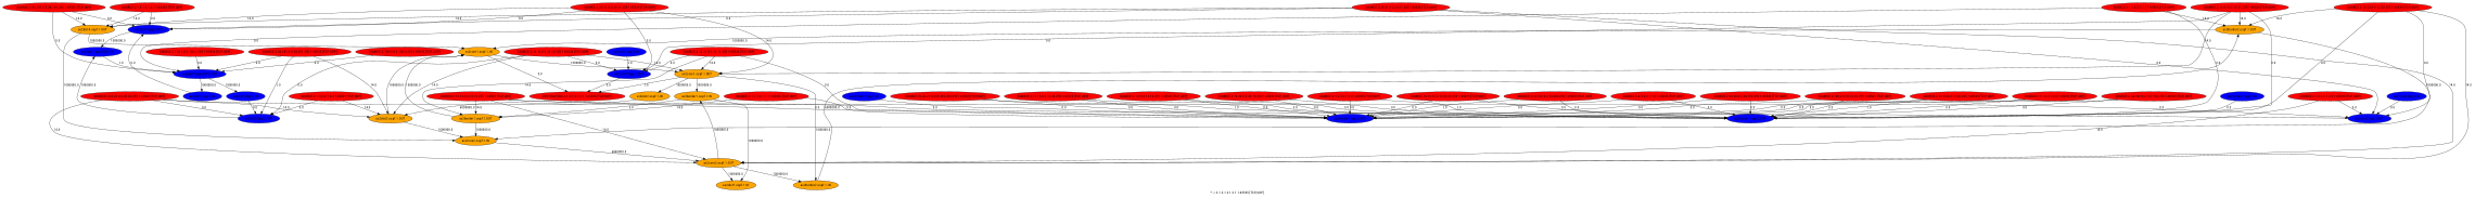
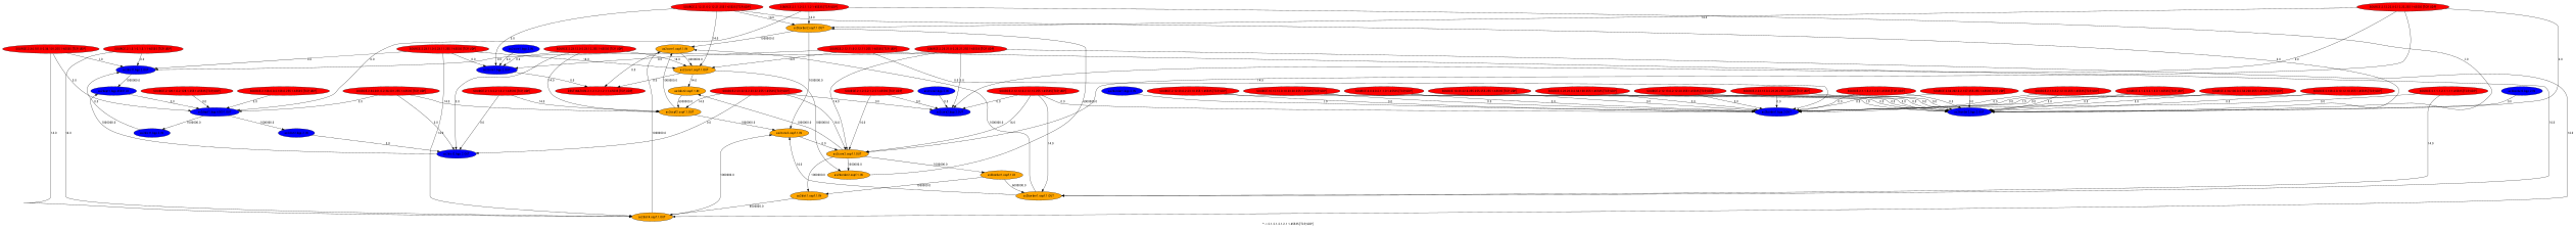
  digraph {
    fontname="Roboto Condensed"
    label="* -> 2.1.2.1-2.1.2.1 1-65535 [TCP, UDP]"
    node [fillcolor=red fontname="Roboto Condensed" shape=oval style=filled]
    edge [fontname="Roboto Condensed"]
    "as2border2.ospf.1.OUT" [fillcolor=orange]
    "as2core1.ospf.1.IN" [fillcolor=orange]
    "as2core2.ospf.1.IN" [fillcolor=orange]
    "as2core1.ospf.1.OUT" [fillcolor=orange]
    "DESTINATION.2.1.2.1-2.1.2.1 1-65535 [TCP, UDP]"
    "as2core2.ospf.1.OUT" [fillcolor=orange]
    "as2border1.ospf.1.IN" [fillcolor=orange]
    "as2border2.ospf.1.IN" [fillcolor=orange]
    "as2dist2.ospf.1.IN" [fillcolor=orange]
    "as2dist1.ospf.1.IN" [fillcolor=orange]
    "as2dist1.bgp.2.OUT" [fillcolor=blue]
    "as2dept1.bgp.65001.IN" [fillcolor=blue]
    "as2dept1.bgp.65001.OUT" [fillcolor=blue]
    "as2dist1.bgp.2.IN" [fillcolor=blue]
    "as2dist2.bgp.2.IN" [fillcolor=blue]
    n16 [fillcolor=orange label="as2dist4.ospf.1.OUT"]
    "as2border1.ospf.1.OUT" [fillcolor=orange]
-   "as2dist2.ospf.1.OUT" [fillcolor=orange]
+   "as2dist2.ospf.1.OUT" [fillcolor=orange label="as2ospf2.ospf.1.OUT"]
    "as2dist2.bgp.2.OUT" [fillcolor=blue]
    "as2border2.bgp.2.IN" [fillcolor=blue]
    "as2border2.bgp.2.OUT" [fillcolor=blue]
    "as2core1.bgp.2.IN" [fillcolor=blue]
    "as2core1.bgp.2.OUT" [fillcolor=blue]
    "as2border1.bgp.2.IN" [fillcolor=blue]
    "as2border1.bgp.2.OUT" [fillcolor=blue]
    "as2core2.bgp.2.IN" [fillcolor=blue]
    "as2core2.bgp.2.OUT" [fillcolor=blue]
    "SOURCE.2.1.3.3-2.12.10.255 1-65535 [TCP, UDP]"
    "SOURCE.2.34.102.0-2.34.200.255 1-65535 [TCP, UDP]"
    "SOURCE.2.34.201.0-2.34.201.255 1-65535 [TCP, UDP]"
    "SOURCE.2.128.2.0-10.12.10.255 1-65535 [TCP, UDP]"
    "SOURCE.2.1.1.2-2.1.1.2 1-65535 [TCP, UDP]"
    "SOURCE.2.1.2.2-2.1.2.2 1-65535 [TCP, UDP]"
    "SOURCE.2.1.3.2-2.1.3.2 1-65535 [TCP, UDP]"
    "SOURCE.2.1.1.3-2.1.2.0 1-65535 [TCP, UDP]"
    "SOURCE.2.1.2.3-2.1.3.0 1-65535 [TCP, UDP]"
    "SOURCE.2.128.0.0-2.128.0.255 1-65535 [TCP, UDP]"
    "SOURCE.2.128.1.0-2.128.1.255 1-65535 [TCP, UDP]"
    "SOURCE.0.0.0.0-2.1.1.0 1-65535 [TCP, UDP]"
    "SOURCE.2.1.1.1-2.1.1.1 1-65535 [TCP, UDP]"
    "SOURCE.2.1.3.1-2.1.3.1 1-65535 [TCP, UDP]"
    "SOURCE.2.34.101.0-2.34.101.255 1-65535 [TCP, UDP]"
    "SOURCE.2.23.23.0-2.34.100.255 1-65535 [TCP, UDP]"
    "SOURCE.2.23.11.0-2.23.11.255 1-65535 [TCP, UDP]"
    "SOURCE.2.23.12.0-2.23.12.255 1-65535 [TCP, UDP]"
    "SOURCE.2.23.13.0-2.23.20.255 1-65535 [TCP, UDP]"
    "SOURCE.2.23.21.0-2.23.21.255 1-65535 [TCP, UDP]"
    "SOURCE.2.23.22.0-2.23.22.255 1-65535 [TCP, UDP]"
    "SOURCE.2.34.202.0-2.127.255.255 1-65535 [TCP, UDP]"
    "SOURCE.2.12.23.0-2.23.10.255 1-65535 [TCP, UDP]"
    "SOURCE.10.12.12.0-10.23.20.255 1-65535 [TCP, UDP]"
    "SOURCE.10.23.22.0-255.255.255.255 1-65535 [TCP, UDP]"
    "SOURCE.2.12.11.0-2.12.11.255 1-65535 [TCP, UDP]"
    "SOURCE.2.12.12.0-2.12.12.255 1-65535 [TCP, UDP]"
    "SOURCE.2.12.13.0-2.12.20.255 1-65535 [TCP, UDP]"
    "SOURCE.2.12.21.0-2.12.21.255 1-65535 [TCP, UDP]"
    "SOURCE.2.12.22.0-2.12.22.255 1-65535 [TCP, UDP]"
    "as2border2.ospf.1.OUT" -> "as2core1.ospf.1.IN" [label=1000000.0]
    "as2border2.ospf.1.OUT" -> "as2core2.ospf.1.IN" [label=1000000.0]
-   "as2core1.ospf.1.IN" -> "as2core1.ospf.1.OUT" [label=1300000.0]
+   "as2core1.ospf.1.IN" -> "as2core1.ospf.1.OUT" [label=6000000.0]
    "as2core1.ospf.1.IN" -> "DESTINATION.2.1.2.1-2.1.2.1 1-65535 [TCP, UDP]" [label=0.0]
-   "as2core2.ospf.1.IN" -> "as2core2.ospf.1.OUT" [label=6000000.0]
+   "as2core2.ospf.1.IN" -> "as2core2.ospf.1.OUT" [label=0.0]
    "as2core1.ospf.1.OUT" -> "DESTINATION.2.1.2.1-2.1.2.1 1-65535 [TCP, UDP]" [label=0.0]
-   "as2core1.ospf.1.OUT" -> "as2border1.ospf.1.IN" [label=1000000.0]
    "as2core1.ospf.1.OUT" -> "as2border2.ospf.1.IN" [label=1000000.0]
-   "as2core1.ospf.1.OUT" -> "as2dist2.ospf.1.IN" [label=1000000.0]
+   "as2core1.ospf.1.OUT" -> "as2dist2.ospf.1.IN" [label=14.0]
    "as2core2.ospf.1.OUT" -> "as2border1.ospf.1.IN" [label=1000000.0]
    "as2core2.ospf.1.OUT" -> "as2border2.ospf.1.IN" [label=1300000.0]
+   "as2core2.ospf.1.OUT" -> "as2dist2.ospf.1.IN" [label=1000000.0]
    "as2core2.ospf.1.OUT" -> "as2dist1.ospf.1.IN" [label=1000000.0]
    "as2border1.ospf.1.IN" -> "as2dist1.ospf.1.IN" [label=1000000.0]
-   "as2border1.ospf.1.IN" -> "as2border1.ospf.1.OUT" [label=0.0]
+   "as2border1.ospf.1.IN" -> "as2border1.ospf.1.OUT" [label=6000000.0]
    "as2border2.ospf.1.IN" -> "as2border2.ospf.1.OUT" [label=6000000.0]
    "as2dist2.ospf.1.IN" -> "as2dist2.ospf.1.OUT" [label=6000000.0]
+   "as2dist1.ospf.1.IN" -> n16 [label=6000000.0]
    "as2dist1.bgp.2.OUT" -> "as2dept1.bgp.65001.IN" [label=1000000.0]
    "as2dept1.bgp.65001.IN" -> "as2dept1.bgp.65001.OUT" [label=0.0]
    "as2dept1.bgp.65001.OUT" -> "as2dist1.bgp.2.IN" [label=1000000.0]
    "as2dept1.bgp.65001.OUT" -> "as2dist2.bgp.2.IN" [label=1000000.0]
    "as2dist1.bgp.2.IN" -> "as2dist1.bgp.2.OUT" [label=0.0]
    "as2dist2.bgp.2.IN" -> "as2dist2.bgp.2.OUT" [label=0.0]
    n16 -> "as2core1.ospf.1.IN" [label=1000000.0]
    n16 -> "as2core2.ospf.1.IN" [label=1000000.0]
    "as2border1.ospf.1.OUT" -> "as2core1.ospf.1.IN" [label=1000000.0]
-   "as2border1.ospf.1.OUT" -> "as2core2.ospf.1.IN" [label=1000000.0]
+   "as2border1.ospf.1.OUT" -> "as2core2.ospf.1.IN" [label=14.0]
    "as2dist2.ospf.1.OUT" -> "as2core1.ospf.1.IN" [label=1000000.0]
    "as2dist2.ospf.1.OUT" -> "as2core2.ospf.1.IN" [label=1000000.0]
    "as2dist2.bgp.2.OUT" -> "as2dept1.bgp.65001.IN" [label=1000000.0]
    "as2border2.bgp.2.IN" -> "as2border2.bgp.2.OUT" [label=0.0]
    "as2core1.bgp.2.IN" -> "as2core1.bgp.2.OUT" [label=0.0]
    "as2core1.bgp.2.OUT" -> "DESTINATION.2.1.2.1-2.1.2.1 1-65535 [TCP, UDP]" [label=0.0]
    "as2border1.bgp.2.IN" -> "as2border1.bgp.2.OUT" [label=0.0]
    "as2core2.bgp.2.IN" -> "as2core2.bgp.2.OUT" [label=0.0]
    "SOURCE.2.1.3.3-2.12.10.255 1-65535 [TCP, UDP]" -> "as2border2.bgp.2.OUT" [label=0.0]
    "SOURCE.2.1.3.3-2.12.10.255 1-65535 [TCP, UDP]" -> "as2border1.bgp.2.OUT" [label=0.0]
    "SOURCE.2.34.102.0-2.34.200.255 1-65535 [TCP, UDP]" -> "as2border2.bgp.2.OUT" [label=0.0]
    "SOURCE.2.34.102.0-2.34.200.255 1-65535 [TCP, UDP]" -> "as2border1.bgp.2.OUT" [label=0.0]
    "SOURCE.2.34.201.0-2.34.201.255 1-65535 [TCP, UDP]" -> "as2dept1.bgp.65001.OUT" [label=0.0]
    "SOURCE.2.34.201.0-2.34.201.255 1-65535 [TCP, UDP]" -> "as2dist2.ospf.1.OUT" [label=14.0]
    "SOURCE.2.34.201.0-2.34.201.255 1-65535 [TCP, UDP]" -> "as2dist2.bgp.2.OUT" [label=0.0]
    "SOURCE.2.128.2.0-10.12.10.255 1-65535 [TCP, UDP]" -> "as2border2.bgp.2.OUT" [label=0.0]
    "SOURCE.2.128.2.0-10.12.10.255 1-65535 [TCP, UDP]" -> "as2border1.bgp.2.OUT" [label=0.0]
    "SOURCE.2.1.1.2-2.1.1.2 1-65535 [TCP, UDP]" -> "as2border2.ospf.1.OUT" [label=14.0]
    "SOURCE.2.1.1.2-2.1.1.2 1-65535 [TCP, UDP]" -> "as2dept1.bgp.65001.OUT" [label=0.0]
    "SOURCE.2.1.1.2-2.1.1.2 1-65535 [TCP, UDP]" -> "as2border2.bgp.2.OUT" [label=0.0]
    "SOURCE.2.1.2.2-2.1.2.2 1-65535 [TCP, UDP]" -> "as2core2.ospf.1.OUT" [label=14.0]
    "SOURCE.2.1.2.2-2.1.2.2 1-65535 [TCP, UDP]" -> "as2core2.bgp.2.OUT" [label=0.0]
    "SOURCE.2.1.3.2-2.1.3.2 1-65535 [TCP, UDP]" -> "as2dist2.ospf.1.OUT" [label=14.0]
    "SOURCE.2.1.3.2-2.1.3.2 1-65535 [TCP, UDP]" -> "as2dist2.bgp.2.OUT" [label=0.0]
    "SOURCE.2.1.1.3-2.1.2.0 1-65535 [TCP, UDP]" -> "as2border2.bgp.2.OUT" [label=0.0]
    "SOURCE.2.1.1.3-2.1.2.0 1-65535 [TCP, UDP]" -> "as2border1.bgp.2.OUT" [label=0.0]
    "SOURCE.2.1.2.3-2.1.3.0 1-65535 [TCP, UDP]" -> "as2border2.bgp.2.OUT" [label=0.0]
    "SOURCE.2.1.2.3-2.1.3.0 1-65535 [TCP, UDP]" -> "as2border1.bgp.2.OUT" [label=0.0]
    "SOURCE.2.128.0.0-2.128.0.255 1-65535 [TCP, UDP]" -> "as2dept1.bgp.65001.OUT" [label=0.0]
    "SOURCE.2.128.1.0-2.128.1.255 1-65535 [TCP, UDP]" -> "as2dept1.bgp.65001.OUT" [label=0.0]
    "SOURCE.0.0.0.0-2.1.1.0 1-65535 [TCP, UDP]" -> "as2border2.bgp.2.OUT" [label=0.0]
    "SOURCE.0.0.0.0-2.1.1.0 1-65535 [TCP, UDP]" -> "as2border1.bgp.2.OUT" [label=0.0]
    "SOURCE.2.1.1.1-2.1.1.1 1-65535 [TCP, UDP]" -> "as2border1.ospf.1.OUT" [label=14.0]
    "SOURCE.2.1.1.1-2.1.1.1 1-65535 [TCP, UDP]" -> "as2border1.bgp.2.OUT" [label=0.0]
    "SOURCE.2.1.3.1-2.1.3.1 1-65535 [TCP, UDP]" -> "as2dist1.bgp.2.OUT" [label=0.0]
    "SOURCE.2.1.3.1-2.1.3.1 1-65535 [TCP, UDP]" -> n16 [label=14.0]
    "SOURCE.2.34.101.0-2.34.101.255 1-65535 [TCP, UDP]" -> "as2dist1.bgp.2.OUT" [label=0.0]
    "SOURCE.2.34.101.0-2.34.101.255 1-65535 [TCP, UDP]" -> "as2dept1.bgp.65001.OUT" [label=0.0]
    "SOURCE.2.34.101.0-2.34.101.255 1-65535 [TCP, UDP]" -> n16 [label=14.0]
    "SOURCE.2.23.23.0-2.34.100.255 1-65535 [TCP, UDP]" -> "as2border2.bgp.2.OUT" [label=0.0]
    "SOURCE.2.23.23.0-2.34.100.255 1-65535 [TCP, UDP]" -> "as2border1.bgp.2.OUT" [label=0.0]
    "SOURCE.2.23.11.0-2.23.11.255 1-65535 [TCP, UDP]" -> "as2core1.ospf.1.OUT" [label=14.0]
    "SOURCE.2.23.11.0-2.23.11.255 1-65535 [TCP, UDP]" -> "as2dist1.bgp.2.OUT" [label=0.0]
    "SOURCE.2.23.11.0-2.23.11.255 1-65535 [TCP, UDP]" -> n16 [label=14.0]
    "SOURCE.2.23.11.0-2.23.11.255 1-65535 [TCP, UDP]" -> "as2core1.bgp.2.OUT" [label=0.0]
    "SOURCE.2.23.12.0-2.23.12.255 1-65535 [TCP, UDP]" -> "as2core1.ospf.1.OUT" [label=14.0]
    "SOURCE.2.23.12.0-2.23.12.255 1-65535 [TCP, UDP]" -> "as2dist2.ospf.1.OUT" [label=14.0]
    "SOURCE.2.23.12.0-2.23.12.255 1-65535 [TCP, UDP]" -> "as2dist2.bgp.2.OUT" [label=0.0]
    "SOURCE.2.23.12.0-2.23.12.255 1-65535 [TCP, UDP]" -> "as2core1.bgp.2.OUT" [label=0.0]
    "SOURCE.2.23.13.0-2.23.20.255 1-65535 [TCP, UDP]" -> "as2border2.bgp.2.OUT" [label=0.0]
    "SOURCE.2.23.13.0-2.23.20.255 1-65535 [TCP, UDP]" -> "as2border1.bgp.2.OUT" [label=0.0]
    "SOURCE.2.23.21.0-2.23.21.255 1-65535 [TCP, UDP]" -> "as2core2.ospf.1.OUT" [label=14.0]
    "SOURCE.2.23.21.0-2.23.21.255 1-65535 [TCP, UDP]" -> "as2dist1.bgp.2.OUT" [label=0.0]
    "SOURCE.2.23.21.0-2.23.21.255 1-65535 [TCP, UDP]" -> n16 [label=14.0]
    "SOURCE.2.23.21.0-2.23.21.255 1-65535 [TCP, UDP]" -> "as2core2.bgp.2.OUT" [label=0.0]
    "SOURCE.2.23.22.0-2.23.22.255 1-65535 [TCP, UDP]" -> "as2core2.ospf.1.OUT" [label=14.0]
    "SOURCE.2.23.22.0-2.23.22.255 1-65535 [TCP, UDP]" -> "as2dist2.ospf.1.OUT" [label=14.0]
    "SOURCE.2.23.22.0-2.23.22.255 1-65535 [TCP, UDP]" -> "as2dist2.bgp.2.OUT" [label=0.0]
    "SOURCE.2.23.22.0-2.23.22.255 1-65535 [TCP, UDP]" -> "as2core2.bgp.2.OUT" [label=0.0]
    "SOURCE.2.34.202.0-2.127.255.255 1-65535 [TCP, UDP]" -> "as2border2.bgp.2.OUT" [label=0.0]
    "SOURCE.2.34.202.0-2.127.255.255 1-65535 [TCP, UDP]" -> "as2border1.bgp.2.OUT" [label=0.0]
    "SOURCE.2.12.23.0-2.23.10.255 1-65535 [TCP, UDP]" -> "as2border2.bgp.2.OUT" [label=0.0]
    "SOURCE.2.12.23.0-2.23.10.255 1-65535 [TCP, UDP]" -> "as2border1.bgp.2.OUT" [label=0.0]
    "SOURCE.10.12.12.0-10.23.20.255 1-65535 [TCP, UDP]" -> "as2border2.bgp.2.OUT" [label=0.0]
    "SOURCE.10.12.12.0-10.23.20.255 1-65535 [TCP, UDP]" -> "as2border1.bgp.2.OUT" [label=0.0]
    "SOURCE.10.23.22.0-255.255.255.255 1-65535 [TCP, UDP]" -> "as2border2.bgp.2.OUT" [label=0.0]
    "SOURCE.10.23.22.0-255.255.255.255 1-65535 [TCP, UDP]" -> "as2border1.bgp.2.OUT" [label=0.0]
    "SOURCE.2.12.11.0-2.12.11.255 1-65535 [TCP, UDP]" -> "as2core1.ospf.1.OUT" [label=14.0]
    "SOURCE.2.12.11.0-2.12.11.255 1-65535 [TCP, UDP]" -> "as2border1.ospf.1.OUT" [label=14.0]
    "SOURCE.2.12.11.0-2.12.11.255 1-65535 [TCP, UDP]" -> "as2core1.bgp.2.OUT" [label=0.0]
    "SOURCE.2.12.11.0-2.12.11.255 1-65535 [TCP, UDP]" -> "as2border1.bgp.2.OUT" [label=0.0]
    "SOURCE.2.12.12.0-2.12.12.255 1-65535 [TCP, UDP]" -> "as2core2.ospf.1.OUT" [label=14.0]
    "SOURCE.2.12.12.0-2.12.12.255 1-65535 [TCP, UDP]" -> "as2border1.ospf.1.OUT" [label=14.0]
    "SOURCE.2.12.12.0-2.12.12.255 1-65535 [TCP, UDP]" -> "as2border1.bgp.2.OUT" [label=0.0]
    "SOURCE.2.12.12.0-2.12.12.255 1-65535 [TCP, UDP]" -> "as2core2.bgp.2.OUT" [label=0.0]
    "SOURCE.2.12.13.0-2.12.20.255 1-65535 [TCP, UDP]" -> "as2border2.bgp.2.OUT" [label=0.0]
    "SOURCE.2.12.13.0-2.12.20.255 1-65535 [TCP, UDP]" -> "as2border1.bgp.2.OUT" [label=0.0]
    "SOURCE.2.12.21.0-2.12.21.255 1-65535 [TCP, UDP]" -> "as2border2.ospf.1.OUT" [label=14.0]
    "SOURCE.2.12.21.0-2.12.21.255 1-65535 [TCP, UDP]" -> "as2core1.ospf.1.OUT" [label=14.0]
    "SOURCE.2.12.21.0-2.12.21.255 1-65535 [TCP, UDP]" -> "as2border2.bgp.2.OUT" [label=0.0]
    "SOURCE.2.12.21.0-2.12.21.255 1-65535 [TCP, UDP]" -> "as2core1.bgp.2.OUT" [label=0.0]
    "SOURCE.2.12.22.0-2.12.22.255 1-65535 [TCP, UDP]" -> "as2border2.ospf.1.OUT" [label=14.0]
    "SOURCE.2.12.22.0-2.12.22.255 1-65535 [TCP, UDP]" -> "as2core2.ospf.1.OUT" [label=14.0]
    "SOURCE.2.12.22.0-2.12.22.255 1-65535 [TCP, UDP]" -> "as2border2.bgp.2.OUT" [label=0.0]
    "SOURCE.2.12.22.0-2.12.22.255 1-65535 [TCP, UDP]" -> "as2core2.bgp.2.OUT" [label=0.0]
  }
